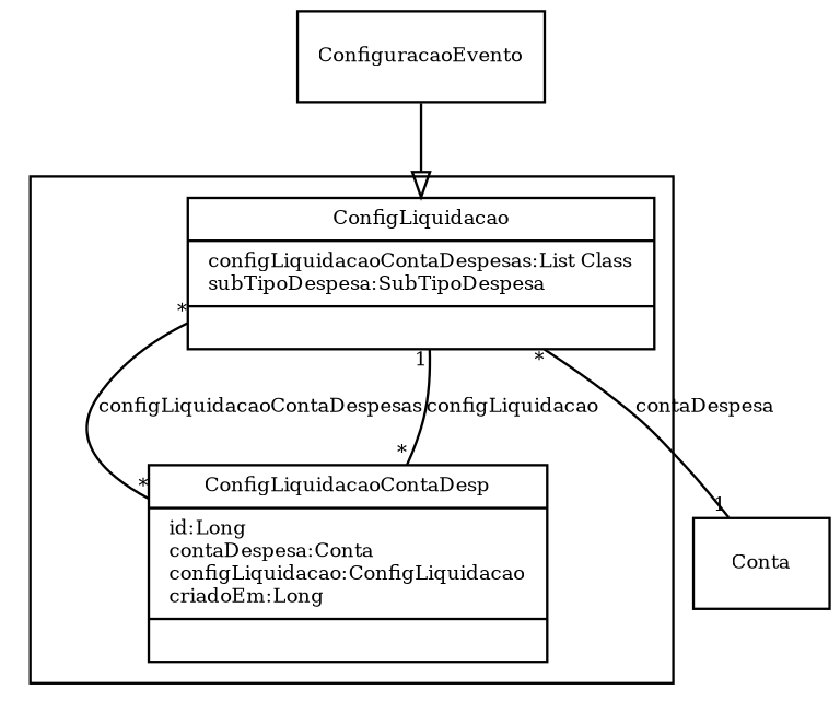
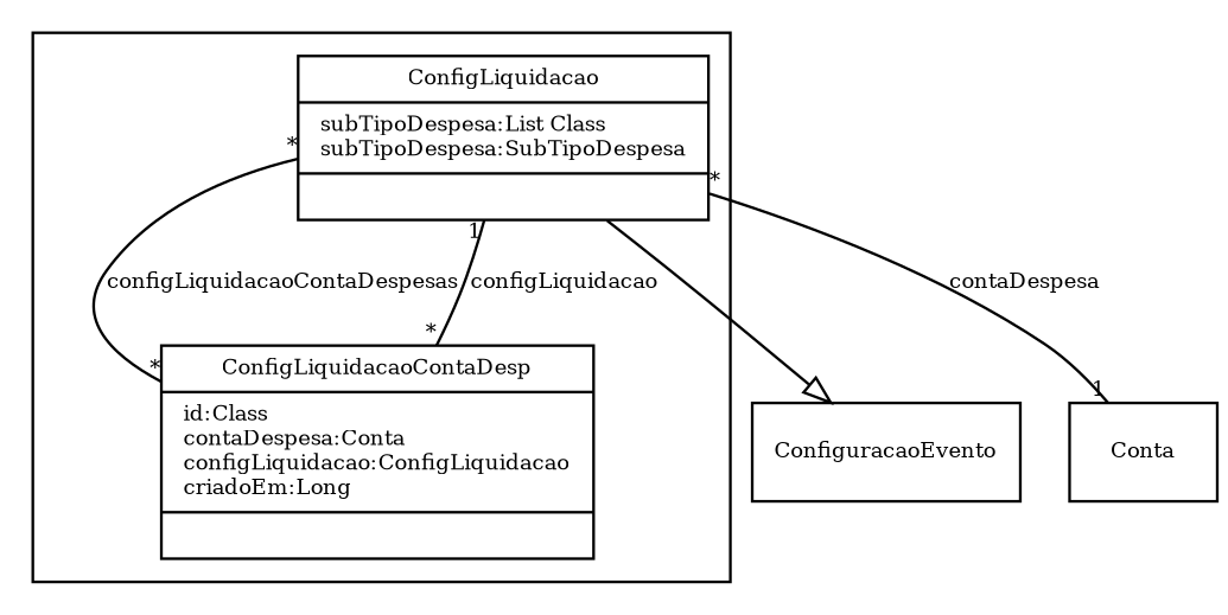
  digraph {
    fontname="Times-Roman"
    fontsize=8
    node [fontname="Times-Roman" fontsize=8 shape=record]
    edge [arrowhead=none fontname="Times-Roman" fontsize=8 headlabel=1 taillabel="*"]
-   n1 [label="{ConfigLiquidacao|configLiquidacaoContaDespesas:List Class\lsubTipoDespesa:SubTipoDespesa\l|\l}"]
-   n2 [label="{ConfigLiquidacaoContaDesp|id:Long\lcontaDespesa:Conta\lconfigLiquidacao:ConfigLiquidacao\lcriadoEm:Long\l|\l}"]
+   n1 [label="{ConfigLiquidacao|subTipoDespesa:List Class\lsubTipoDespesa:SubTipoDespesa\l|\l}"]
+   n2 [label="{ConfigLiquidacaoContaDesp|id:Class\lcontaDespesa:Conta\lconfigLiquidacao:ConfigLiquidacao\lcriadoEm:Long\l|\l}"]
    ConfiguracaoEvento
    Conta
    subgraph cluster_1 {
      n1
      n2
    }
    n1 -> n2 [headlabel="*" label=configLiquidacaoContaDespesas]
-   ConfiguracaoEvento -> n1 [arrowhead=empty headlabel="" taillabel=""]
+   n1 -> ConfiguracaoEvento [arrowhead=empty headlabel="" taillabel=""]
    n1 -> Conta [label=contaDespesa]
    n2 -> n1 [label=configLiquidacao]
  }
